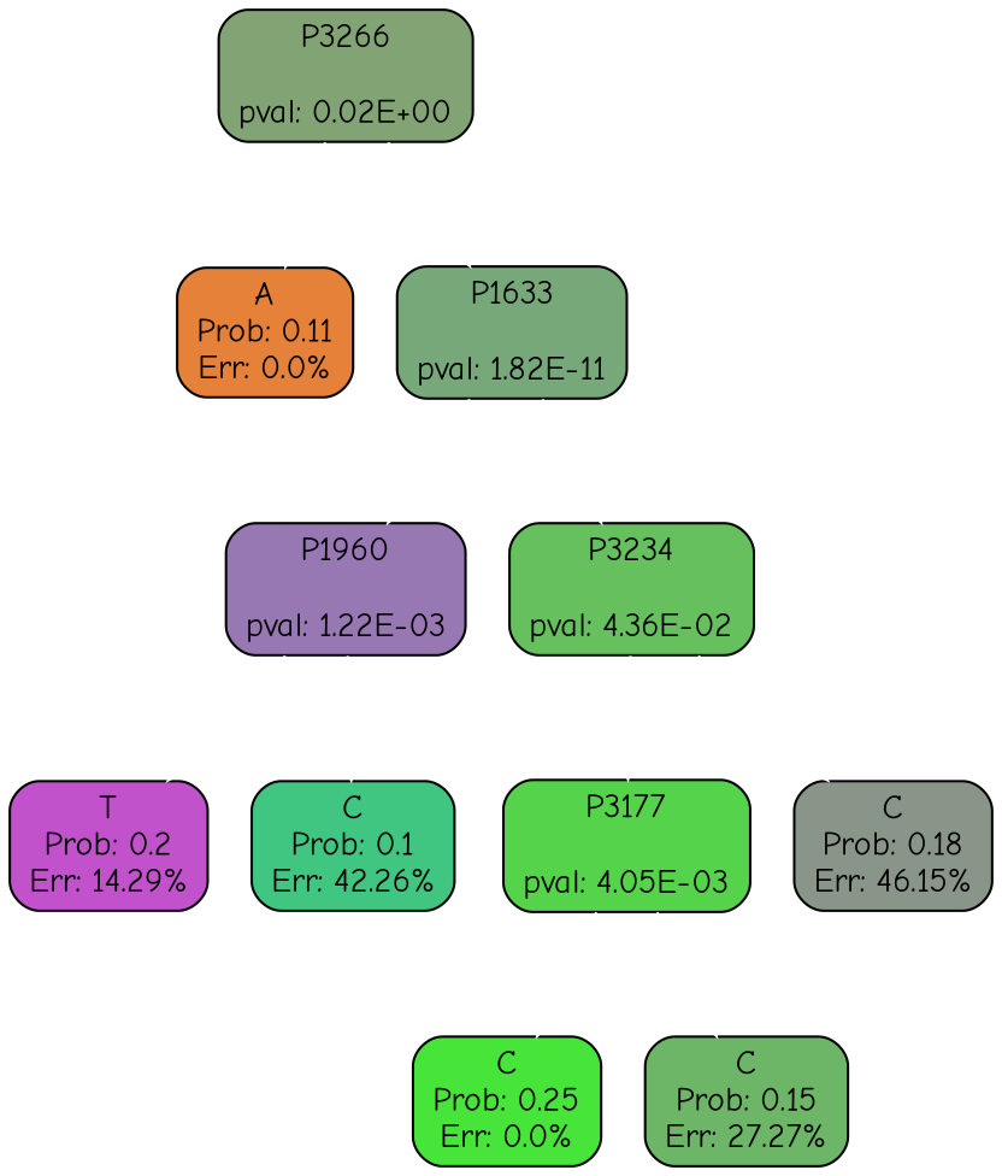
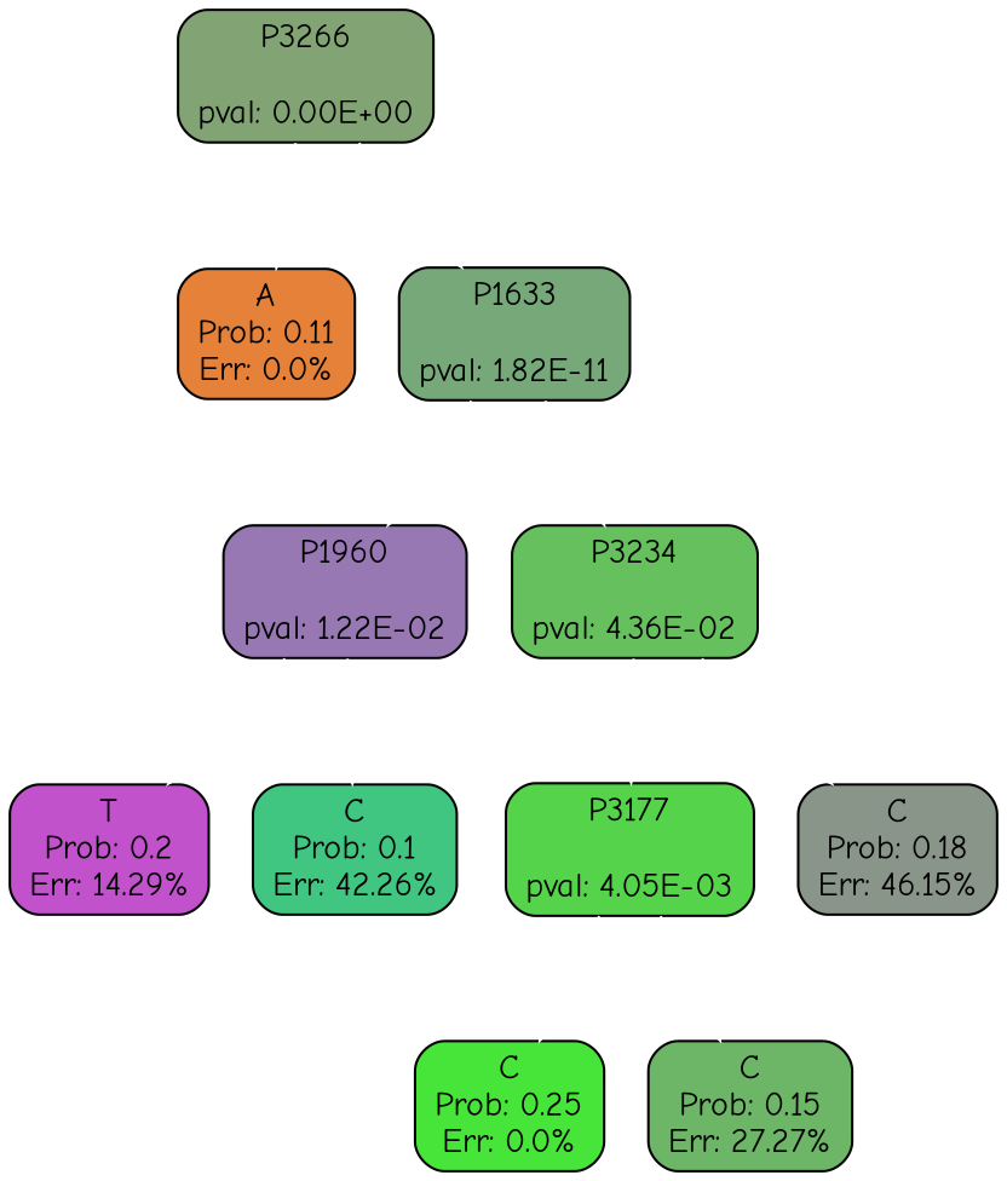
  digraph {
    fontname="Comic Neue"
    splines=straight
    node [color=black fontcolor=black fontname="Comic Neue" shape=box style="filled, rounded"]
    edge [color=white fontcolor=white fontname="Comic Neue"]
-   n1 [fillcolor="#82a373" label="P3266\n\npval: 0.02E+00"]
+   n1 [fillcolor="#82a373" label="P3266\n\npval: 0.00E+00"]
    n2 [fillcolor="#e58139" label="A\nProb: 0.11\nErr: 0.0%"]
    n3 [fillcolor="#76a87a" label="P1633\n\npval: 1.82E-11"]
-   n4 [fillcolor="#9778b3" label="P1960\n\npval: 1.22E-03"]
+   n4 [fillcolor="#9778b3" label="P1960\n\npval: 1.22E-02"]
    n5 [fillcolor="#65c05d" label="P3234\n\npval: 4.36E-02"]
    n6 [fillcolor="#c251cc" label="T\nProb: 0.2\nErr: 14.29%"]
    n7 [fillcolor="#41c682" label="C\nProb: 0.1\nErr: 42.26%"]
    n8 [fillcolor="#55d34a" label="P3177\n\npval: 4.05E-03"]
    n9 [fillcolor="#899588" label="C\nProb: 0.18\nErr: 46.15%"]
    n10 [fillcolor="#47e539" label="C\nProb: 0.25\nErr: 0.0%"]
    n11 [fillcolor="#6eb667" label="C\nProb: 0.15\nErr: 27.27%"]
    n1 -> n2 [label=C]
    n1 -> n3 [label=TG]
    n3 -> n4 [label=AT]
    n3 -> n5 [label=G]
    n4 -> n6 [label=A]
    n4 -> n7 [label=TG]
    n5 -> n8 [label=AT]
    n5 -> n9 [label=CG]
    n8 -> n10 [label=T]
    n8 -> n11 [label=CG]
  }
